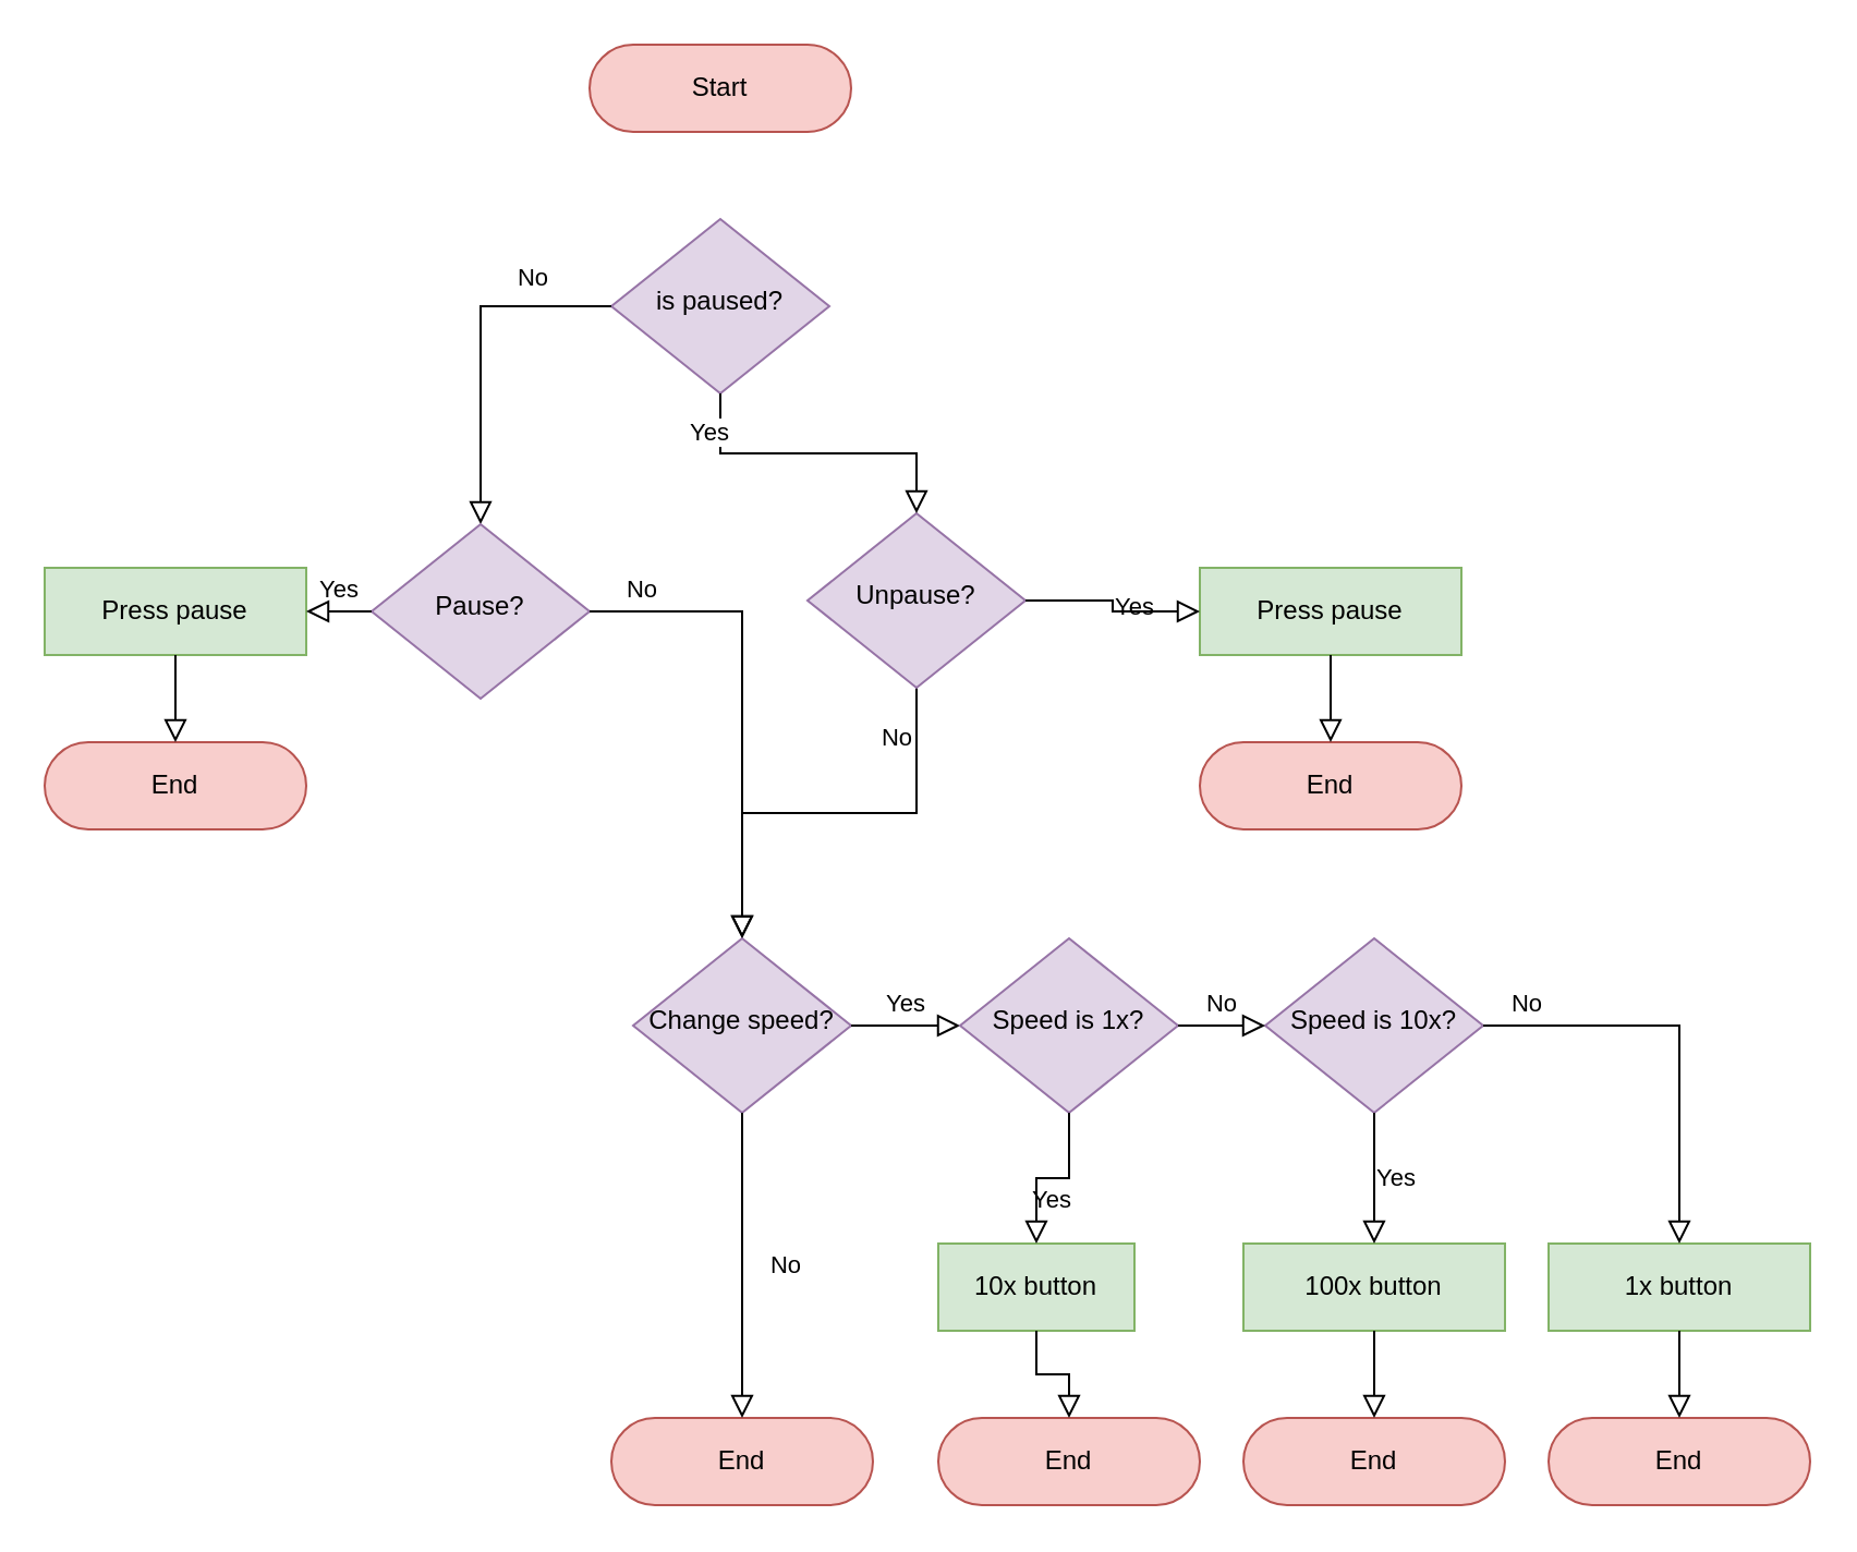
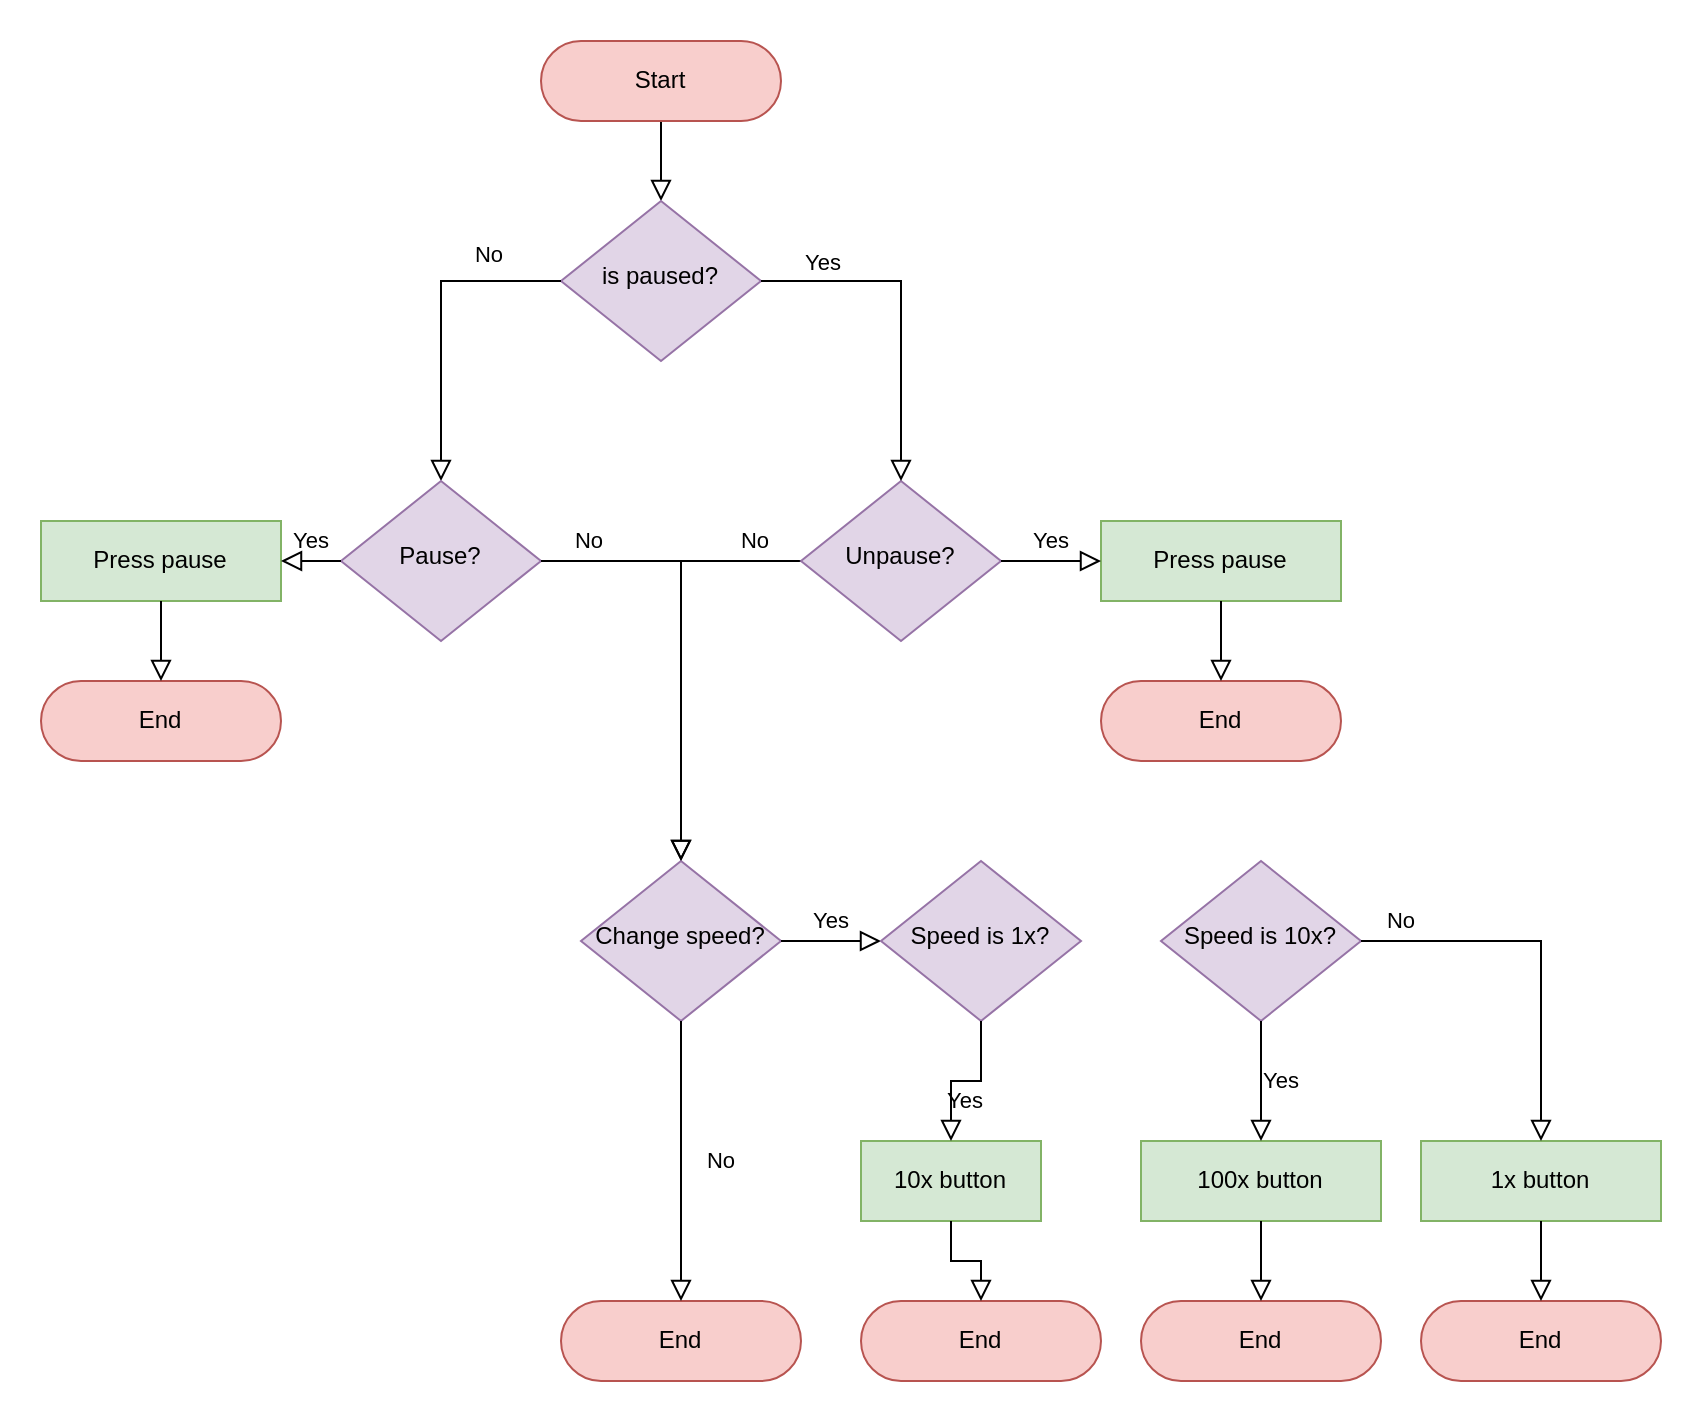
  <mxCell id="0" />
  <mxCell id="1" parent="0" />
+ <mxCell id="2" value="" style="rounded=0;html=1;jettySize=auto;orthogonalLoop=1;fontSize=11;endArrow=block;endFill=0;endSize=8;strokeWidth=1;shadow=0;labelBackgroundColor=none;edgeStyle=orthogonalEdgeStyle;" parent="1" source="3" target="15" edge="1"><mxGeometry relative="1" as="geometry" /></mxCell>
  <mxCell id="3" value="Start" style="rounded=1;whiteSpace=wrap;html=1;fontSize=12;glass=0;strokeWidth=1;shadow=0;arcSize=50;fillColor=#f8cecc;strokeColor=#b85450;" parent="1" vertex="1"><mxGeometry x="270" y="20" width="120" height="40" as="geometry" /></mxCell>
  <mxCell id="4" value="No" style="rounded=0;html=1;jettySize=auto;orthogonalLoop=1;fontSize=11;endArrow=block;endFill=0;endSize=8;strokeWidth=1;shadow=0;labelBackgroundColor=none;edgeStyle=orthogonalEdgeStyle;" parent="1" source="5" target="8" edge="1"><mxGeometry x="-0.769" y="-10" relative="1" as="geometry"><mxPoint x="1" as="offset" /><mxPoint x="450" y="400" as="sourcePoint" /></mxGeometry></mxCell>
- <mxCell id="5" value="Unpause?" style="rhombus;whiteSpace=wrap;html=1;shadow=0;fontFamily=Helvetica;fontSize=12;align=center;strokeWidth=1;spacing=6;spacingTop=-4;fillColor=#e1d5e7;strokeColor=#9673a6;" parent="1" vertex="1"><mxGeometry x="370" y="235" width="100" height="80" as="geometry" /></mxCell>
+ <mxCell id="5" value="Unpause?" style="rhombus;whiteSpace=wrap;html=1;shadow=0;fontFamily=Helvetica;fontSize=12;align=center;strokeWidth=1;spacing=6;spacingTop=-4;fillColor=#e1d5e7;strokeColor=#9673a6;" parent="1" vertex="1"><mxGeometry x="400" y="240" width="100" height="80" as="geometry" /></mxCell>
  <mxCell id="6" value="Press pause" style="rounded=1;whiteSpace=wrap;html=1;fontSize=12;glass=0;strokeWidth=1;shadow=0;arcSize=0;fillColor=#d5e8d4;strokeColor=#82b366;" parent="1" vertex="1"><mxGeometry x="550" y="260" width="120" height="40" as="geometry" /></mxCell>
  <mxCell id="7" value="Yes" style="edgeStyle=orthogonalEdgeStyle;rounded=0;html=1;jettySize=auto;orthogonalLoop=1;fontSize=11;endArrow=block;endFill=0;endSize=8;strokeWidth=1;shadow=0;labelBackgroundColor=none;" parent="1" source="5" target="6" edge="1"><mxGeometry y="10" relative="1" as="geometry"><mxPoint as="offset" /></mxGeometry></mxCell>
  <mxCell id="8" value="Change speed?" style="rhombus;whiteSpace=wrap;html=1;shadow=0;fontFamily=Helvetica;fontSize=12;align=center;strokeWidth=1;spacing=6;spacingTop=-4;fillColor=#e1d5e7;strokeColor=#9673a6;" parent="1" vertex="1"><mxGeometry x="290" y="430" width="100" height="80" as="geometry" /></mxCell>
  <mxCell id="9" value="Yes" style="edgeStyle=orthogonalEdgeStyle;rounded=0;html=1;jettySize=auto;orthogonalLoop=1;fontSize=11;endArrow=block;endFill=0;endSize=8;strokeWidth=1;shadow=0;labelBackgroundColor=none;" parent="1" source="8" target="26" edge="1"><mxGeometry y="10" relative="1" as="geometry"><mxPoint as="offset" /><mxPoint x="400" y="260" as="sourcePoint" /><mxPoint x="430" y="470" as="targetPoint" /></mxGeometry></mxCell>
  <mxCell id="10" value="End" style="rounded=1;whiteSpace=wrap;html=1;fontSize=12;glass=0;strokeWidth=1;shadow=0;arcSize=50;fillColor=#f8cecc;strokeColor=#b85450;" parent="1" vertex="1"><mxGeometry x="280" y="650" width="120" height="40" as="geometry" /></mxCell>
  <mxCell id="11" value="End" style="rounded=1;whiteSpace=wrap;html=1;fontSize=12;glass=0;strokeWidth=1;shadow=0;arcSize=50;fillColor=#f8cecc;strokeColor=#b85450;" parent="1" vertex="1"><mxGeometry x="550" y="340" width="120" height="40" as="geometry" /></mxCell>
  <mxCell id="12" value="" style="rounded=0;html=1;jettySize=auto;orthogonalLoop=1;fontSize=11;endArrow=block;endFill=0;endSize=8;strokeWidth=1;shadow=0;labelBackgroundColor=none;edgeStyle=orthogonalEdgeStyle;" parent="1" source="6" target="11" edge="1"><mxGeometry relative="1" as="geometry"><mxPoint x="760" y="730" as="sourcePoint" /><mxPoint x="760" y="760" as="targetPoint" /></mxGeometry></mxCell>
  <mxCell id="13" value="No" style="rounded=0;html=1;jettySize=auto;orthogonalLoop=1;fontSize=11;endArrow=block;endFill=0;endSize=8;strokeWidth=1;shadow=0;labelBackgroundColor=none;edgeStyle=orthogonalEdgeStyle;" parent="1" source="8" target="10" edge="1"><mxGeometry y="20" relative="1" as="geometry"><mxPoint as="offset" /><mxPoint x="350" y="320" as="sourcePoint" /><mxPoint x="350" y="440" as="targetPoint" /></mxGeometry></mxCell>
  <mxCell id="14" value="10x button" style="rounded=1;whiteSpace=wrap;html=1;fontSize=12;glass=0;strokeWidth=1;shadow=0;arcSize=0;fillColor=#d5e8d4;strokeColor=#82b366;" parent="1" vertex="1"><mxGeometry x="430" y="570" width="90" height="40" as="geometry" /></mxCell>
  <mxCell id="15" value="is paused?" style="rhombus;whiteSpace=wrap;html=1;shadow=0;fontFamily=Helvetica;fontSize=12;align=center;strokeWidth=1;spacing=6;spacingTop=-4;fillColor=#e1d5e7;strokeColor=#9673a6;" vertex="1" parent="1"><mxGeometry x="280" y="100" width="100" height="80" as="geometry" /></mxCell>
  <mxCell id="16" value="" style="rounded=0;html=1;jettySize=auto;orthogonalLoop=1;fontSize=11;endArrow=block;endFill=0;endSize=8;strokeWidth=1;shadow=0;labelBackgroundColor=none;edgeStyle=orthogonalEdgeStyle;" edge="1" parent="1" source="15" target="5"><mxGeometry relative="1" as="geometry"><mxPoint x="340" y="70" as="sourcePoint" /><mxPoint x="340" y="110" as="targetPoint" /></mxGeometry></mxCell>
  <mxCell id="17" value="Yes" style="edgeLabel;html=1;align=center;verticalAlign=middle;resizable=0;points=[];" vertex="1" connectable="0" parent="16"><mxGeometry x="-0.377" y="-2" relative="1" as="geometry"><mxPoint x="-23" y="-12" as="offset" /></mxGeometry></mxCell>
  <mxCell id="18" value="" style="rounded=0;html=1;jettySize=auto;orthogonalLoop=1;fontSize=11;endArrow=block;endFill=0;endSize=8;strokeWidth=1;shadow=0;labelBackgroundColor=none;edgeStyle=orthogonalEdgeStyle;" edge="1" parent="1" source="15" target="20"><mxGeometry relative="1" as="geometry"><mxPoint x="390" y="150" as="sourcePoint" /><mxPoint x="220" y="250" as="targetPoint" /></mxGeometry></mxCell>
  <mxCell id="19" value="No" style="edgeLabel;html=1;align=center;verticalAlign=middle;resizable=0;points=[];" vertex="1" connectable="0" parent="18"><mxGeometry x="-0.377" y="-2" relative="1" as="geometry"><mxPoint x="13" y="-12" as="offset" /></mxGeometry></mxCell>
  <mxCell id="20" value="Pause?" style="rhombus;whiteSpace=wrap;html=1;shadow=0;fontFamily=Helvetica;fontSize=12;align=center;strokeWidth=1;spacing=6;spacingTop=-4;fillColor=#e1d5e7;strokeColor=#9673a6;" vertex="1" parent="1"><mxGeometry x="170" y="240" width="100" height="80" as="geometry" /></mxCell>
  <mxCell id="21" value="Press pause" style="rounded=1;whiteSpace=wrap;html=1;fontSize=12;glass=0;strokeWidth=1;shadow=0;arcSize=0;fillColor=#d5e8d4;strokeColor=#82b366;" vertex="1" parent="1"><mxGeometry x="20" y="260" width="120" height="40" as="geometry" /></mxCell>
  <mxCell id="22" value="Yes" style="edgeStyle=orthogonalEdgeStyle;rounded=0;html=1;jettySize=auto;orthogonalLoop=1;fontSize=11;endArrow=block;endFill=0;endSize=8;strokeWidth=1;shadow=0;labelBackgroundColor=none;" edge="1" parent="1" target="21" source="20"><mxGeometry y="10" relative="1" as="geometry"><mxPoint as="offset" /><mxPoint x="-30" y="280" as="sourcePoint" /></mxGeometry></mxCell>
  <mxCell id="23" value="End" style="rounded=1;whiteSpace=wrap;html=1;fontSize=12;glass=0;strokeWidth=1;shadow=0;arcSize=50;fillColor=#f8cecc;strokeColor=#b85450;" vertex="1" parent="1"><mxGeometry x="20" y="340" width="120" height="40" as="geometry" /></mxCell>
  <mxCell id="24" value="" style="rounded=0;html=1;jettySize=auto;orthogonalLoop=1;fontSize=11;endArrow=block;endFill=0;endSize=8;strokeWidth=1;shadow=0;labelBackgroundColor=none;edgeStyle=orthogonalEdgeStyle;" edge="1" parent="1" source="21" target="23"><mxGeometry relative="1" as="geometry"><mxPoint x="230" y="730" as="sourcePoint" /><mxPoint x="230" y="760" as="targetPoint" /></mxGeometry></mxCell>
  <mxCell id="25" value="No" style="rounded=0;html=1;jettySize=auto;orthogonalLoop=1;fontSize=11;endArrow=block;endFill=0;endSize=8;strokeWidth=1;shadow=0;labelBackgroundColor=none;edgeStyle=orthogonalEdgeStyle;" edge="1" parent="1" source="20" target="8"><mxGeometry x="-0.777" y="10" relative="1" as="geometry"><mxPoint x="-1" as="offset" /><mxPoint x="460" y="330" as="sourcePoint" /><mxPoint x="320" y="420" as="targetPoint" /></mxGeometry></mxCell>
  <mxCell id="26" value="Speed is 1x?" style="rhombus;whiteSpace=wrap;html=1;shadow=0;fontFamily=Helvetica;fontSize=12;align=center;strokeWidth=1;spacing=6;spacingTop=-4;fillColor=#e1d5e7;strokeColor=#9673a6;" vertex="1" parent="1"><mxGeometry x="440" y="430" width="100" height="80" as="geometry" /></mxCell>
  <mxCell id="27" value="Yes" style="edgeStyle=orthogonalEdgeStyle;rounded=0;html=1;jettySize=auto;orthogonalLoop=1;fontSize=11;endArrow=block;endFill=0;endSize=8;strokeWidth=1;shadow=0;labelBackgroundColor=none;" edge="1" parent="1" source="26" target="14"><mxGeometry y="10" relative="1" as="geometry"><mxPoint as="offset" /><mxPoint x="520" y="240" as="sourcePoint" /><mxPoint x="570" y="240" as="targetPoint" /></mxGeometry></mxCell>
  <mxCell id="28" value="100x button" style="rounded=1;whiteSpace=wrap;html=1;fontSize=12;glass=0;strokeWidth=1;shadow=0;arcSize=0;fillColor=#d5e8d4;strokeColor=#82b366;" vertex="1" parent="1"><mxGeometry x="570" y="570" width="120" height="40" as="geometry" /></mxCell>
  <mxCell id="29" value="Speed is 10x?" style="rhombus;whiteSpace=wrap;html=1;shadow=0;fontFamily=Helvetica;fontSize=12;align=center;strokeWidth=1;spacing=6;spacingTop=-4;fillColor=#e1d5e7;strokeColor=#9673a6;" vertex="1" parent="1"><mxGeometry x="580" y="430" width="100" height="80" as="geometry" /></mxCell>
  <mxCell id="30" value="Yes" style="edgeStyle=orthogonalEdgeStyle;rounded=0;html=1;jettySize=auto;orthogonalLoop=1;fontSize=11;endArrow=block;endFill=0;endSize=8;strokeWidth=1;shadow=0;labelBackgroundColor=none;" edge="1" parent="1" source="29" target="28"><mxGeometry y="10" relative="1" as="geometry"><mxPoint as="offset" /><mxPoint x="660" y="240" as="sourcePoint" /><mxPoint x="710" y="240" as="targetPoint" /></mxGeometry></mxCell>
- <mxCell id="31" value="No" style="edgeStyle=orthogonalEdgeStyle;rounded=0;html=1;jettySize=auto;orthogonalLoop=1;fontSize=11;endArrow=block;endFill=0;endSize=8;strokeWidth=1;shadow=0;labelBackgroundColor=none;" edge="1" parent="1" source="26" target="29"><mxGeometry y="10" relative="1" as="geometry"><mxPoint as="offset" /><mxPoint x="400" y="480" as="sourcePoint" /><mxPoint x="450" y="480" as="targetPoint" /></mxGeometry></mxCell>
  <mxCell id="32" value="1x button" style="rounded=1;whiteSpace=wrap;html=1;fontSize=12;glass=0;strokeWidth=1;shadow=0;arcSize=0;fillColor=#d5e8d4;strokeColor=#82b366;" vertex="1" parent="1"><mxGeometry x="710" y="570" width="120" height="40" as="geometry" /></mxCell>
  <mxCell id="33" value="No" style="edgeStyle=orthogonalEdgeStyle;rounded=0;html=1;jettySize=auto;orthogonalLoop=1;fontSize=11;endArrow=block;endFill=0;endSize=8;strokeWidth=1;shadow=0;labelBackgroundColor=none;" edge="1" parent="1" target="32" source="29"><mxGeometry x="-0.789" y="10" relative="1" as="geometry"><mxPoint as="offset" /><mxPoint x="680" y="470" as="sourcePoint" /><mxPoint x="720" y="470" as="targetPoint" /></mxGeometry></mxCell>
  <mxCell id="34" value="End" style="rounded=1;whiteSpace=wrap;html=1;fontSize=12;glass=0;strokeWidth=1;shadow=0;arcSize=50;fillColor=#f8cecc;strokeColor=#b85450;" vertex="1" parent="1"><mxGeometry x="430" y="650" width="120" height="40" as="geometry" /></mxCell>
  <mxCell id="35" value="" style="rounded=0;html=1;jettySize=auto;orthogonalLoop=1;fontSize=11;endArrow=block;endFill=0;endSize=8;strokeWidth=1;shadow=0;labelBackgroundColor=none;edgeStyle=orthogonalEdgeStyle;" edge="1" parent="1" source="14" target="34"><mxGeometry y="20" relative="1" as="geometry"><mxPoint as="offset" /><mxPoint x="350" y="520" as="sourcePoint" /><mxPoint x="350" y="660" as="targetPoint" /></mxGeometry></mxCell>
  <mxCell id="36" value="End" style="rounded=1;whiteSpace=wrap;html=1;fontSize=12;glass=0;strokeWidth=1;shadow=0;arcSize=50;fillColor=#f8cecc;strokeColor=#b85450;" vertex="1" parent="1"><mxGeometry x="570" y="650" width="120" height="40" as="geometry" /></mxCell>
  <mxCell id="37" value="" style="rounded=0;html=1;jettySize=auto;orthogonalLoop=1;fontSize=11;endArrow=block;endFill=0;endSize=8;strokeWidth=1;shadow=0;labelBackgroundColor=none;edgeStyle=orthogonalEdgeStyle;" edge="1" parent="1" target="36" source="28"><mxGeometry y="20" relative="1" as="geometry"><mxPoint as="offset" /><mxPoint x="630" y="610" as="sourcePoint" /><mxPoint x="490" y="660" as="targetPoint" /></mxGeometry></mxCell>
  <mxCell id="38" value="End" style="rounded=1;whiteSpace=wrap;html=1;fontSize=12;glass=0;strokeWidth=1;shadow=0;arcSize=50;fillColor=#f8cecc;strokeColor=#b85450;" vertex="1" parent="1"><mxGeometry x="710" y="650" width="120" height="40" as="geometry" /></mxCell>
  <mxCell id="39" value="" style="rounded=0;html=1;jettySize=auto;orthogonalLoop=1;fontSize=11;endArrow=block;endFill=0;endSize=8;strokeWidth=1;shadow=0;labelBackgroundColor=none;edgeStyle=orthogonalEdgeStyle;" edge="1" parent="1" target="38" source="32"><mxGeometry y="20" relative="1" as="geometry"><mxPoint as="offset" /><mxPoint x="770" y="610" as="sourcePoint" /><mxPoint x="630" y="660" as="targetPoint" /></mxGeometry></mxCell>
